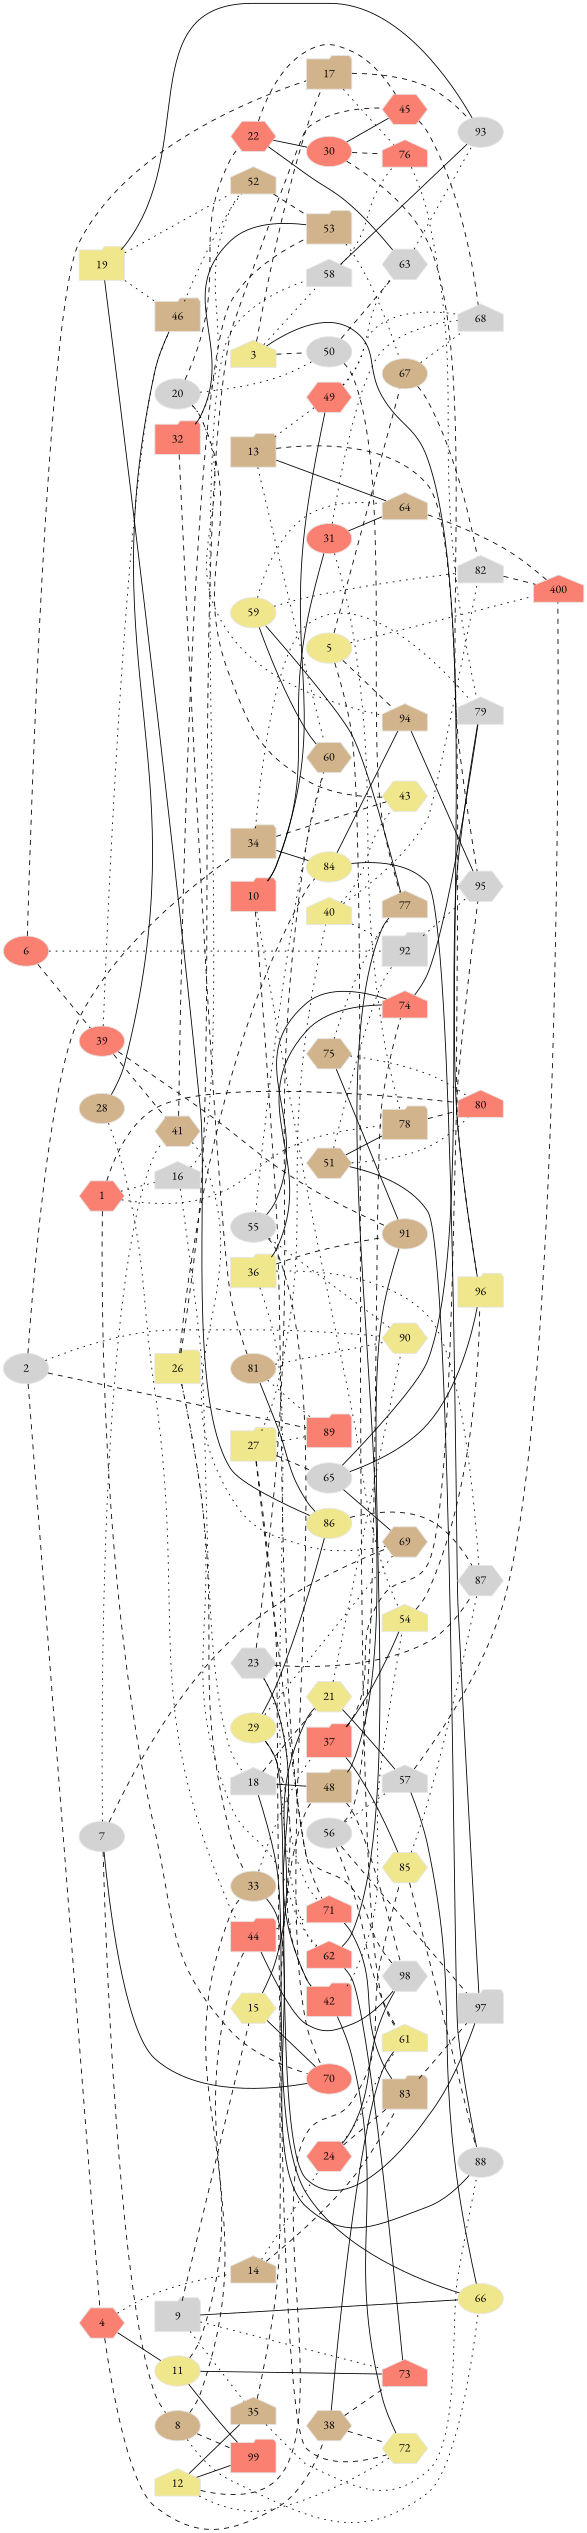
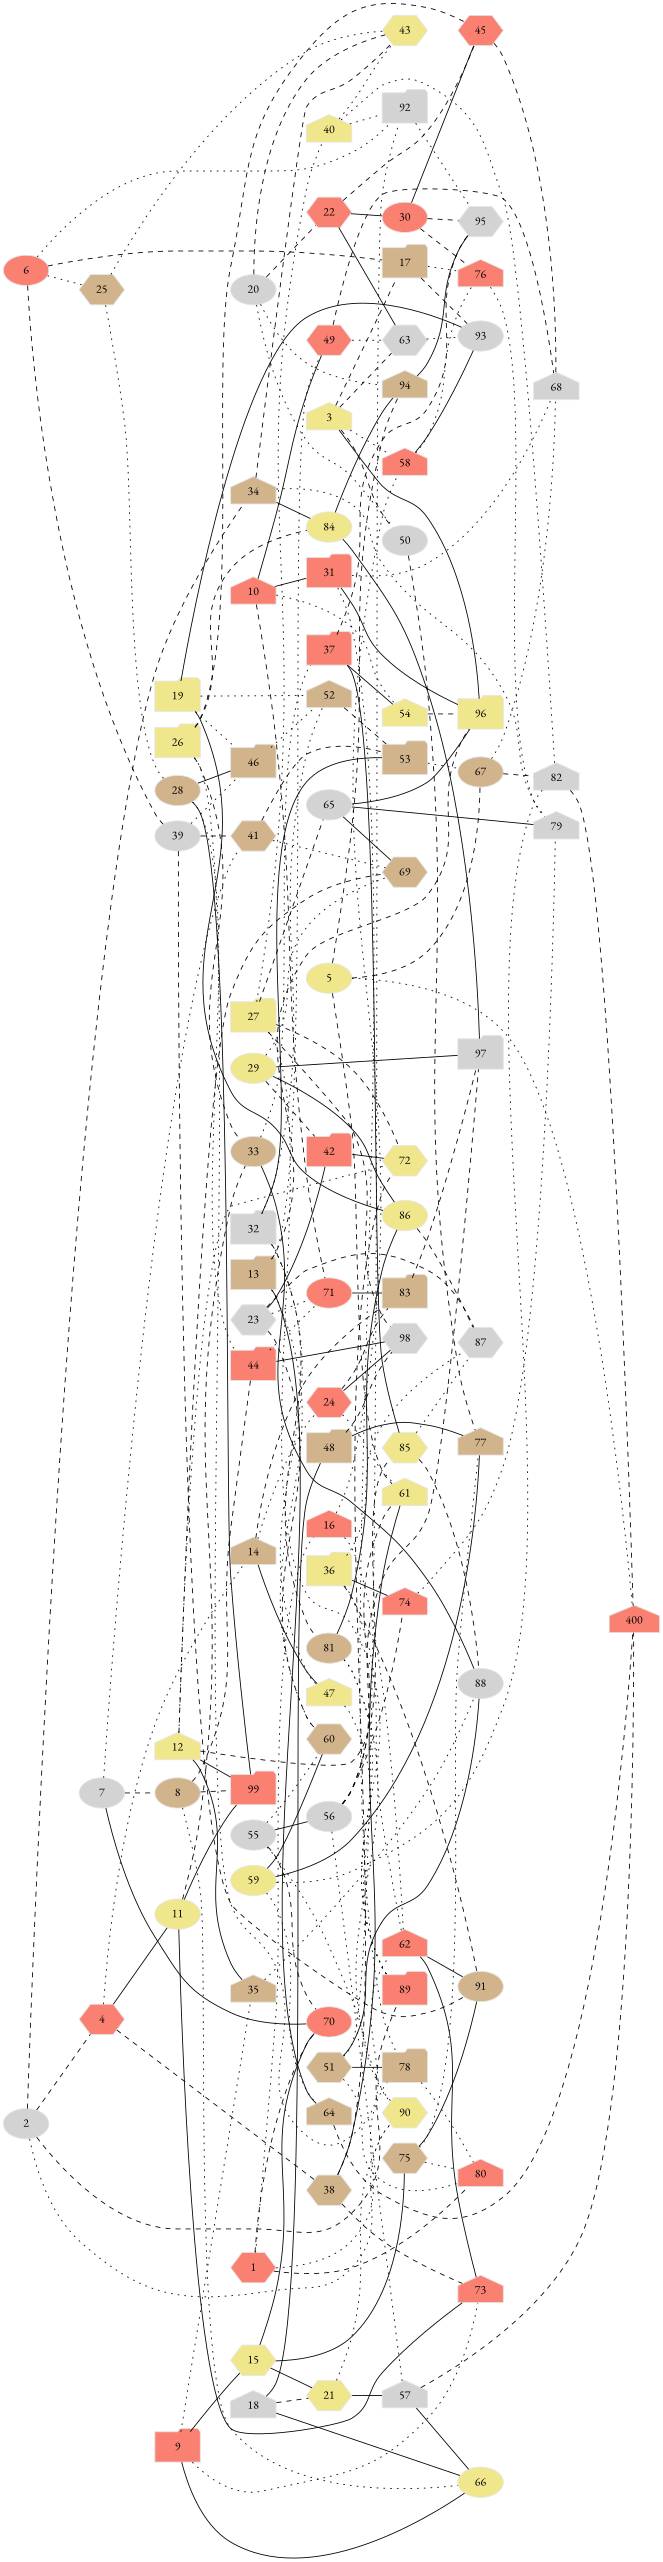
  graph {
    fontname="EB Garamond"
    rankdir=LR
    node [color=gray90 fillcolor=tan fontname="EB Garamond" shape=ellipse style=filled]
    edge [fontname="EB Garamond" style=dotted]
    1 [fillcolor=salmon shape=hexagon]
-   16 [fillcolor=lightgrey shape=house]
+   16 [fillcolor=salmon shape=house]
    70 [fillcolor=salmon]
    78 [shape=folder]
    80 [fillcolor=salmon shape=house]
-   58 [fillcolor=lightgrey shape=house]
+   58 [fillcolor=salmon shape=house]
    18 [fillcolor=lightgrey shape=house]
    2 [fillcolor=lightgrey]
    4 [fillcolor=salmon shape=hexagon]
-   34 [shape=folder]
+   34 [shape=house]
    89 [fillcolor=salmon shape=folder]
    90 [fillcolor=khaki shape=hexagon]
    11 [fillcolor=khaki]
    14 [shape=house]
    38 [shape=hexagon]
    43 [fillcolor=khaki shape=hexagon]
    84 [fillcolor=khaki]
    79 [fillcolor=lightgrey shape=house]
    3 [fillcolor=khaki shape=house]
    17 [shape=folder]
    50 [fillcolor=lightgrey]
    96 [fillcolor=khaki shape=folder]
    76 [fillcolor=salmon shape=house]
    93 [fillcolor=lightgrey]
    63 [fillcolor=lightgrey shape=hexagon]
    77 [shape=house]
    99 [fillcolor=salmon shape=folder]
    73 [fillcolor=salmon shape=house]
    33
    24 [fillcolor=salmon shape=hexagon]
+   47 [fillcolor=khaki shape=house]
    83 [shape=folder]
    61 [fillcolor=khaki shape=house]
    72 [fillcolor=khaki shape=hexagon]
    5 [fillcolor=khaki]
    67
    94 [shape=house]
    n38 [fillcolor=salmon label=400 shape=house]
    68 [fillcolor=lightgrey shape=house]
    82 [fillcolor=lightgrey shape=house]
    95 [fillcolor=lightgrey shape=hexagon]
    6 [fillcolor=salmon]
-   39 [fillcolor=salmon]
+   25 [shape=hexagon]
+   39 [fillcolor=lightgrey]
    92 [fillcolor=lightgrey shape=folder]
    28
    41 [shape=hexagon]
    46 [shape=folder]
    91
    7 [fillcolor=lightgrey]
    8
    69 [shape=hexagon]
    44 [fillcolor=salmon shape=folder]
    66 [fillcolor=khaki]
    53 [shape=folder]
-   71 [fillcolor=salmon shape=house]
+   71 [fillcolor=salmon]
    98 [fillcolor=lightgrey shape=hexagon]
-   9 [fillcolor=lightgrey shape=folder]
+   9 [fillcolor=salmon shape=folder]
    15 [fillcolor=khaki shape=hexagon]
    35 [shape=house]
    21 [fillcolor=khaki shape=hexagon]
    75 [shape=hexagon]
    48 [shape=folder]
    88 [fillcolor=lightgrey]
-   10 [fillcolor=salmon shape=folder]
-   31 [fillcolor=salmon]
+   10 [fillcolor=salmon shape=house]
+   31 [fillcolor=salmon shape=folder]
    49 [fillcolor=salmon shape=hexagon]
    54 [fillcolor=khaki shape=house]
    64 [shape=house]
    37 [fillcolor=salmon shape=folder]
    12 [fillcolor=khaki shape=house]
    85 [fillcolor=khaki shape=hexagon]
    87 [fillcolor=lightgrey shape=hexagon]
    13 [shape=folder]
    60 [shape=hexagon]
    97 [fillcolor=lightgrey shape=folder]
    57 [fillcolor=lightgrey shape=house]
    19 [fillcolor=khaki shape=folder]
    52 [shape=house]
    86 [fillcolor=khaki]
    20 [fillcolor=lightgrey]
    22 [fillcolor=salmon shape=hexagon]
    30 [fillcolor=salmon]
    45 [fillcolor=salmon shape=hexagon]
    23 [fillcolor=lightgrey shape=hexagon]
    42 [fillcolor=salmon shape=folder]
    26 [fillcolor=khaki shape=folder]
    62 [fillcolor=salmon shape=house]
    27 [fillcolor=khaki shape=folder]
    40 [fillcolor=khaki shape=house]
    65 [fillcolor=lightgrey]
    29 [fillcolor=khaki]
-   32 [fillcolor=salmon shape=folder]
+   32 [fillcolor=lightgrey shape=folder]
    81
    36 [fillcolor=khaki shape=folder]
    74 [fillcolor=salmon shape=house]
    51 [shape=hexagon]
    55 [fillcolor=lightgrey]
    56 [fillcolor=lightgrey]
    59 [fillcolor=khaki]
    1 -- 16
    1 -- 70 [style=dashed]
    1 -- 78
    1 -- 80 [style=dashed]
    16 -- 58
-   16 -- 18
-   78 -- 80 [style=dashed]
+   16 -- 62
+   78 -- 80
    58 -- 76
    58 -- 93 [style=solid]
    18 -- 66 [style=solid]
    18 -- 21 [style=dashed]
    18 -- 48 [style=solid]
    2 -- 4 [style=dashed]
    2 -- 34 [style=dashed]
    2 -- 89 [style=dashed]
    2 -- 90
    4 -- 11 [style=solid]
    4 -- 14
    4 -- 38 [style=dashed]
    34 -- 43 [style=dashed]
    34 -- 84 [style=solid]
    34 -- 79
    11 -- 99 [style=solid]
    11 -- 73 [style=solid]
    11 -- 33 [style=dashed]
    14 -- 24
+   14 -- 47 [style=solid]
    14 -- 83 [style=dashed]
    38 -- 73 [style=dashed]
    38 -- 61 [style=solid]
    38 -- 72 [style=dashed]
    84 -- 94 [style=solid]
    84 -- 97 [style=solid]
    3 -- 58
    3 -- 17 [style=dashed]
    3 -- 50 [style=dashed]
    3 -- 96 [style=solid]
    17 -- 76
    17 -- 93 [style=dashed]
-   50 -- 63 [style=dashed]
+   3 -- 63 [style=dashed]
    50 -- 77 [style=dashed]
    76 -- 79
    63 -- 93
    33 -- 88 [style=solid]
    33 -- 37
    24 -- 83 [style=dashed]
    24 -- 61
    24 -- 98 [style=solid]
+   47 -- 89
    83 -- 97 [style=dashed]
    5 -- 61 [style=dashed]
    5 -- 67 [style=dashed]
    5 -- 94 [style=dashed]
    5 -- n38
    67 -- 68
    67 -- 82 [style=dashed]
    94 -- 95 [style=solid]
    82 -- n38 [style=dashed]
    6 -- 17 [style=dashed]
+   6 -- 25
    6 -- 39 [style=dashed]
    6 -- 92
+   25 -- 43
+   25 -- 28
    39 -- 41 [style=dashed]
    39 -- 46
    39 -- 91 [style=dashed]
    92 -- 95
+   28 -- 99 [style=solid]
    28 -- 46 [style=solid]
    28 -- 44
    41 -- 69
    41 -- 53 [style=dashed]
    46 -- 52
    7 -- 70 [style=solid]
    7 -- 41
    7 -- 8 [style=dashed]
-   7 -- 69 [style=dashed]
+   12 -- 69 [style=dashed]
    8 -- 99 [style=dashed]
    8 -- 44 [style=dashed]
    8 -- 66
    44 -- 71
    44 -- 98 [style=solid]
    53 -- 67
    71 -- 83 [style=solid]
    9 -- 73
    9 -- 66 [style=solid]
-   9 -- 15 [style=dashed]
+   9 -- 15 [style=solid]
    9 -- 35
    15 -- 70 [style=solid]
    15 -- 21 [style=solid]
-   35 -- 48 [style=dashed]
+   15 -- 75 [style=solid]
    35 -- 88
    21 -- 90
    21 -- 57 [style=solid]
    75 -- 80
    75 -- 77
    75 -- 91 [style=solid]
    48 -- 77 [style=solid]
    48 -- 98 [style=dashed]
    10 -- 71 [style=dashed]
    10 -- 31 [style=solid]
    10 -- 49 [style=solid]
    10 -- 54
    31 -- 78
    31 -- 68
-   31 -- 64 [style=solid]
+   31 -- 96 [style=solid]
    49 -- 63
-   49 -- 68
+   49 -- 68 [style=dashed]
    54 -- 96 [style=dashed]
    64 -- n38 [style=dashed]
    37 -- 95 [style=dashed]
    37 -- 54 [style=solid]
    37 -- 85 [style=solid]
    12 -- 99 [style=solid]
    12 -- 72
    12 -- 35 [style=solid]
    12 -- 85 [style=dashed]
    85 -- 88 [style=dashed]
    85 -- 87
    13 -- 96 [style=dashed]
    13 -- 49
    13 -- 64 [style=solid]
    13 -- 60
    57 -- n38 [style=dashed]
    57 -- 66 [style=solid]
    19 -- 93 [style=solid]
    19 -- 46
    19 -- 52
    19 -- 86 [style=solid]
    52 -- 53 [style=dashed]
    86 -- 87 [style=dashed]
    20 -- 43 [style=dashed]
    20 -- 50
    20 -- 94
    20 -- 22 [style=dashed]
    22 -- 63 [style=solid]
    22 -- 30 [style=solid]
    22 -- 45 [style=dashed]
    30 -- 76 [style=dashed]
    30 -- 95 [style=dashed]
    30 -- 45 [style=solid]
    45 -- 68 [style=dashed]
    23 -- 71
    23 -- 87 [style=dashed]
    23 -- 60 [style=dashed]
    23 -- 42 [style=solid]
    42 -- 72 [style=solid]
-   42 -- 54
    26 -- 84 [style=dashed]
    26 -- 33 [style=dashed]
    26 -- 45 [style=dashed]
    26 -- 62
    62 -- 73 [style=solid]
    62 -- 91 [style=solid]
    27 -- 89
    27 -- 72 [style=dashed]
    27 -- 98 [style=dashed]
    27 -- 40
    27 -- 65 [style=dashed]
    40 -- 43
    40 -- 82
    40 -- 92
    65 -- 79 [style=solid]
    65 -- 96 [style=solid]
    65 -- 69 [style=solid]
    29 -- 69
    29 -- 97 [style=solid]
    29 -- 86 [style=solid]
    29 -- 42 [style=dashed]
+   32 -- 47
    32 -- 53 [style=solid]
    32 -- 52
    32 -- 81 [style=dashed]
    81 -- 89
    81 -- 90
    81 -- 86 [style=solid]
    36 -- 91 [style=dashed]
    36 -- 87
    36 -- 62
    36 -- 74 [style=solid]
-   74 -- 79 [style=solid]
+   74 -- 79
    51 -- 78 [style=solid]
    51 -- 80
    51 -- 92
    51 -- 88 [style=solid]
    55 -- 70 [style=dashed]
    55 -- 90
    55 -- 60
-   55 -- 74 [style=solid]
+   55 -- 56 [style=solid]
    56 -- 61 [style=dashed]
    56 -- 97 [style=dashed]
    56 -- 57
    56 -- 74 [style=dashed]
    59 -- 77 [style=solid]
    59 -- 82
    59 -- 64
    59 -- 60 [style=solid]
  }
